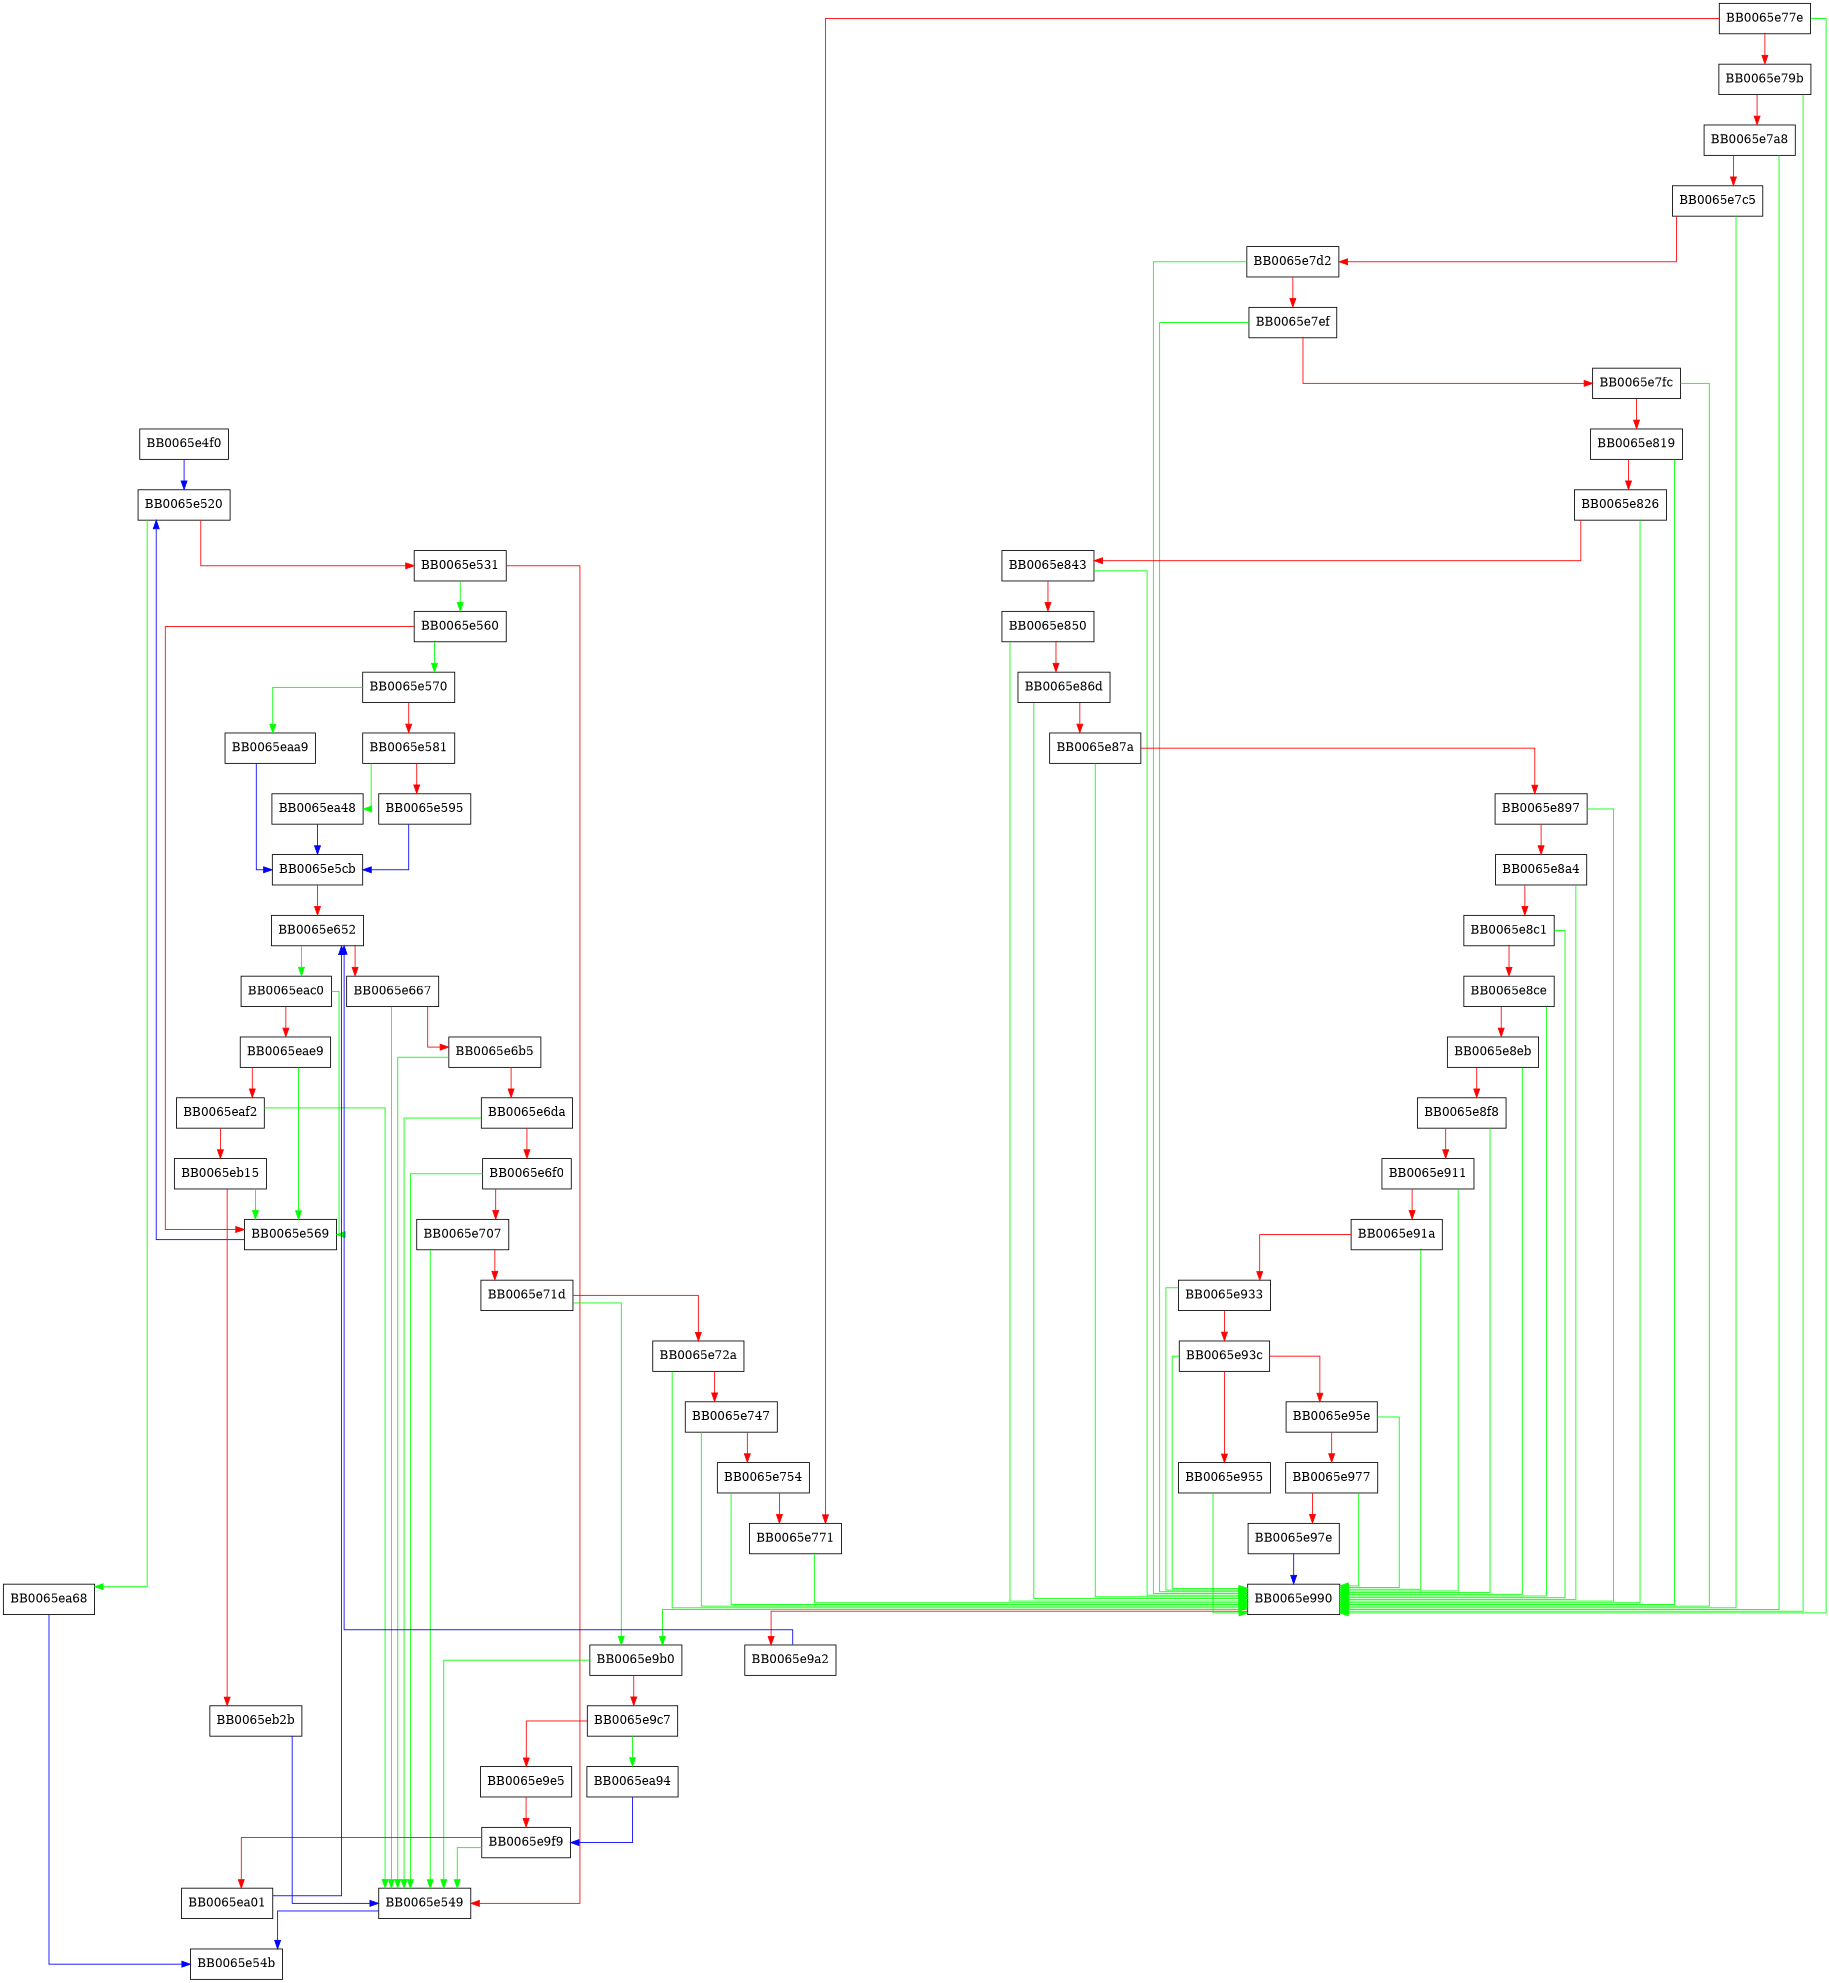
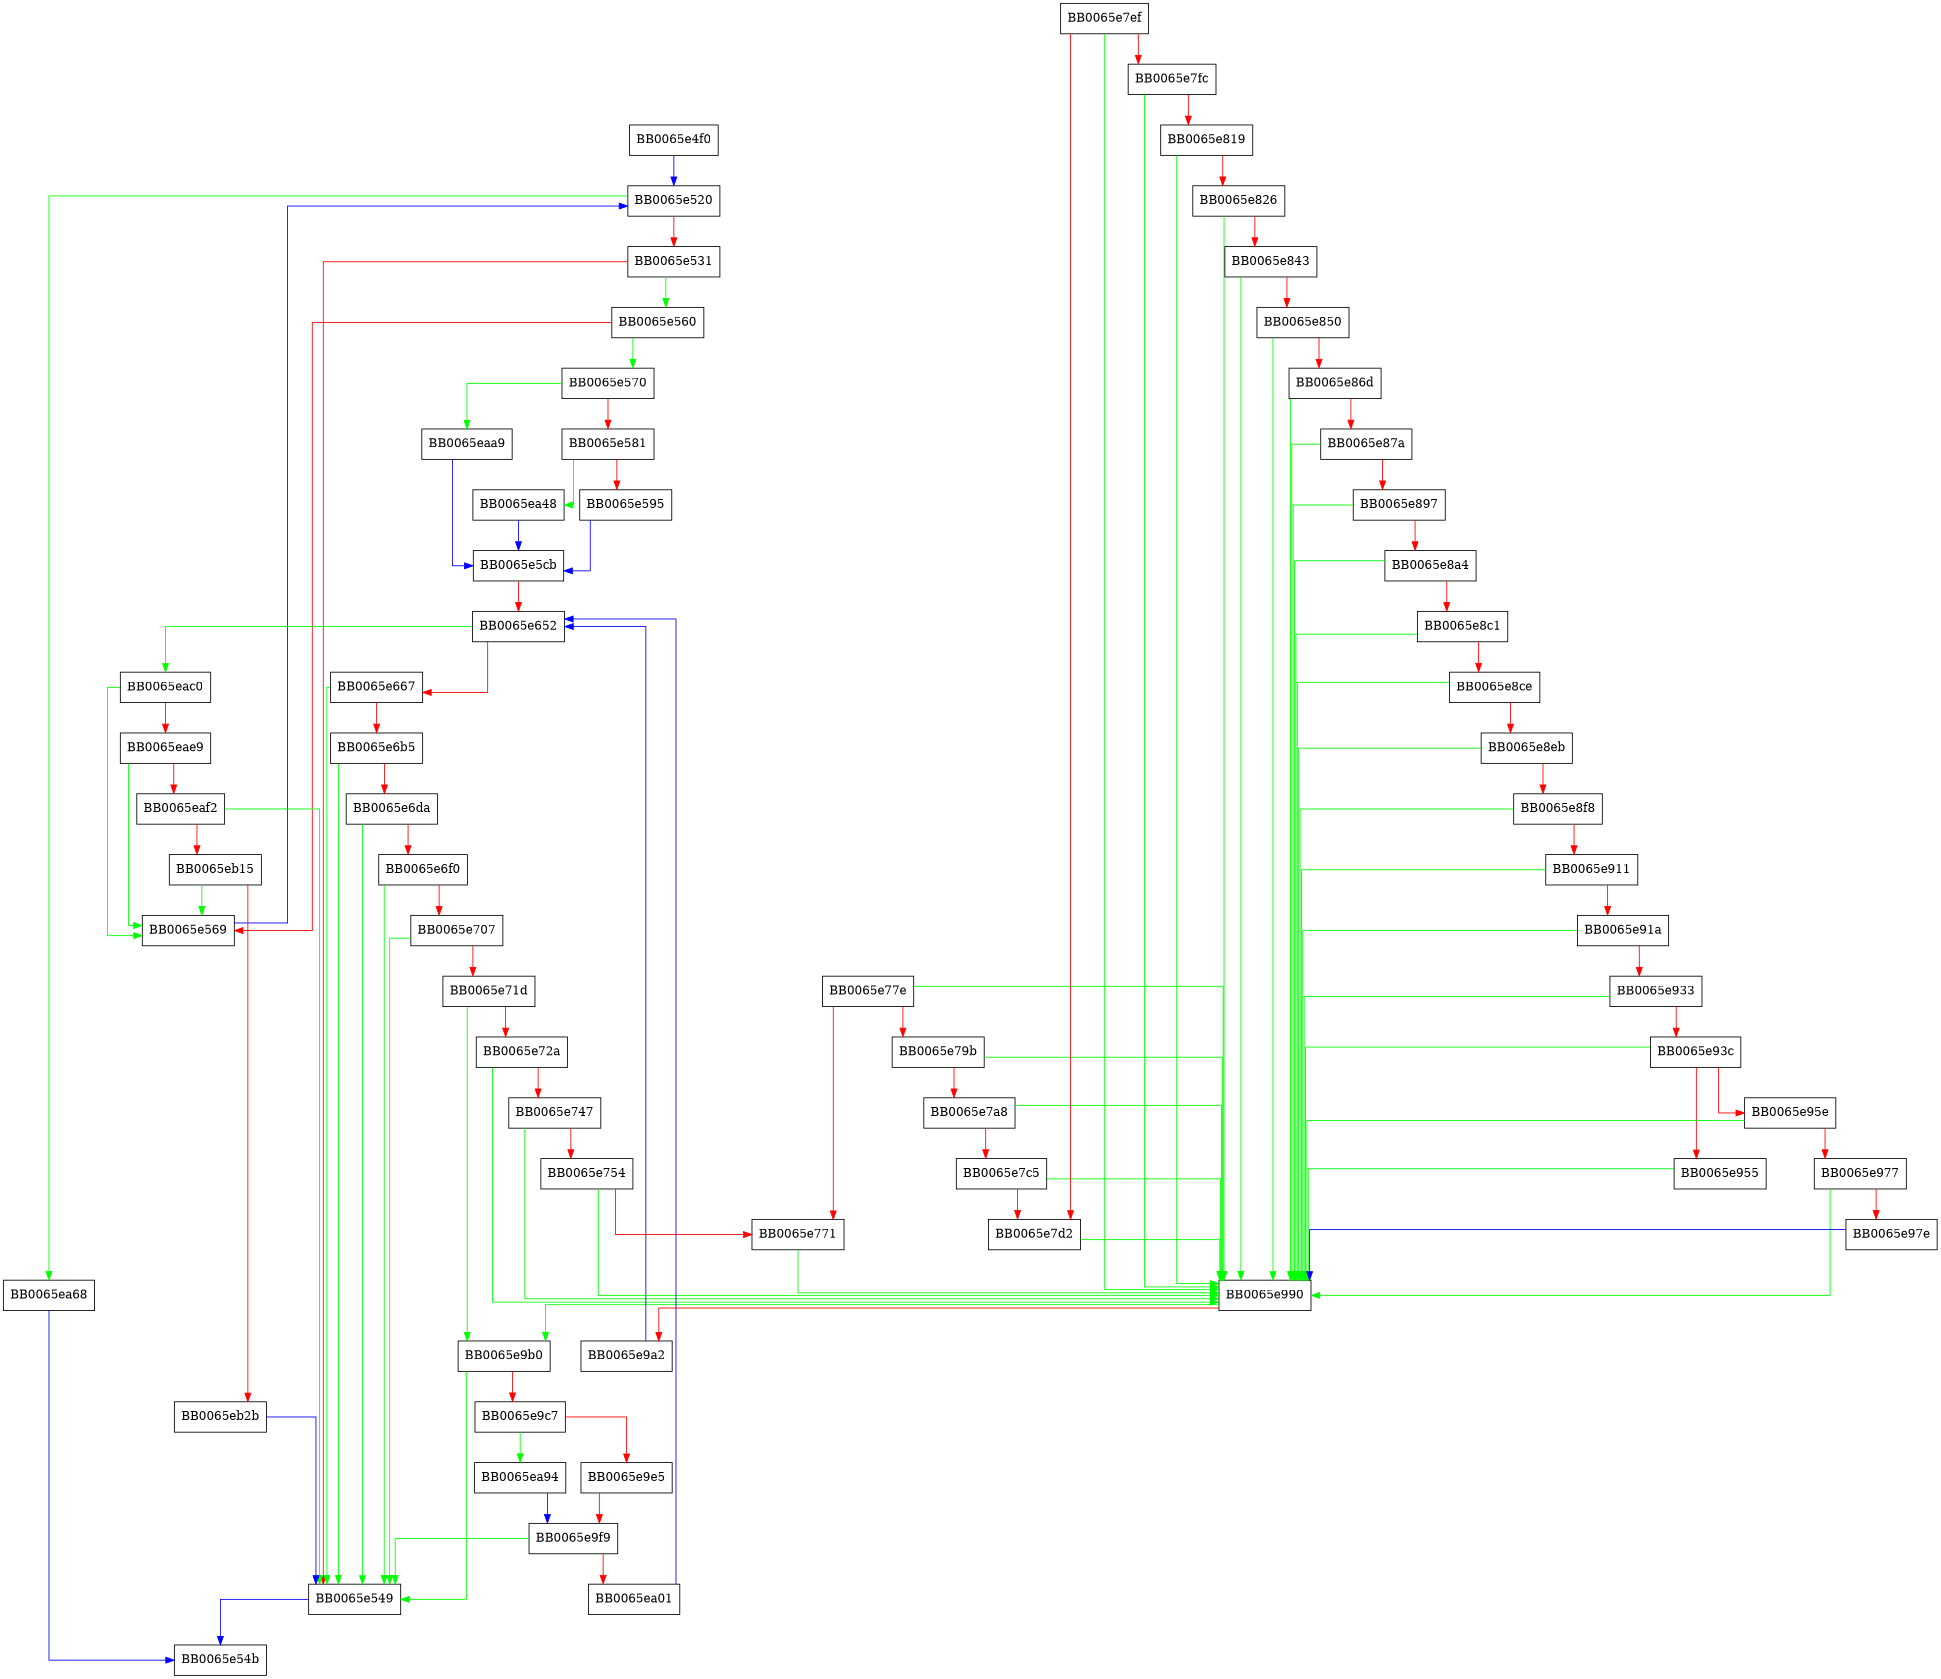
  digraph {
    splines=ortho
    node [shape=box]
    edge [color=red]
    BB0065e4f0
    BB0065e520
    BB0065ea68
    BB0065e531
    BB0065e54b
    BB0065e560
    BB0065e549
    BB0065e570
    BB0065e569
    BB0065eaa9
    BB0065e581
    BB0065e5cb
    BB0065ea48
    BB0065e595
    BB0065e652
    BB0065eac0
    BB0065e667
    BB0065eae9
    BB0065e6b5
    BB0065eaf2
    BB0065e6da
    BB0065e6f0
    BB0065e707
    BB0065e71d
    BB0065e9b0
    BB0065e72a
    BB0065e9c7
    BB0065e990
    BB0065e747
    BB0065ea94
    BB0065e9e5
    BB0065e9a2
    BB0065e754
    BB0065e771
    BB0065e77e
    BB0065e79b
    BB0065e7a8
    BB0065e7c5
    BB0065e7d2
    BB0065e7ef
    BB0065e7fc
    BB0065e819
    BB0065e826
    BB0065e843
    BB0065e850
    BB0065e86d
    BB0065e87a
    BB0065e897
    BB0065e8a4
    BB0065e8c1
    BB0065e8ce
    BB0065e8eb
    BB0065e8f8
    BB0065e911
    BB0065e91a
    BB0065e933
    BB0065e93c
    BB0065e955
    BB0065e95e
    BB0065e977
    BB0065e97e
    BB0065e9f9
    BB0065ea01
    BB0065eb15
    BB0065eb2b
    BB0065e4f0 -> BB0065e520 [color=blue]
    BB0065e520 -> BB0065ea68 [color=green]
    BB0065e520 -> BB0065e531
    BB0065ea68 -> BB0065e54b [color=blue]
    BB0065e531 -> BB0065e560 [color=green]
    BB0065e531 -> BB0065e549
    BB0065e560 -> BB0065e570 [color=green]
    BB0065e560 -> BB0065e569
    BB0065e549 -> BB0065e54b [color=blue]
    BB0065e570 -> BB0065eaa9 [color=green]
    BB0065e570 -> BB0065e581
    BB0065e569 -> BB0065e520 [color=blue]
    BB0065eaa9 -> BB0065e5cb [color=blue]
    BB0065e581 -> BB0065ea48 [color=green]
    BB0065e581 -> BB0065e595
    BB0065e5cb -> BB0065e652
    BB0065ea48 -> BB0065e5cb [color=blue]
    BB0065e595 -> BB0065e5cb [color=blue]
    BB0065e652 -> BB0065eac0 [color=green]
    BB0065e652 -> BB0065e667
    BB0065eac0 -> BB0065e569 [color=green]
    BB0065eac0 -> BB0065eae9
    BB0065e667 -> BB0065e549 [color=green]
    BB0065e667 -> BB0065e6b5
    BB0065eae9 -> BB0065e569 [color=green]
    BB0065eae9 -> BB0065eaf2
    BB0065e6b5 -> BB0065e549 [color=green]
    BB0065e6b5 -> BB0065e6da
    BB0065eaf2 -> BB0065e549 [color=green]
    BB0065eaf2 -> BB0065eb15
    BB0065e6da -> BB0065e549 [color=green]
    BB0065e6da -> BB0065e6f0
    BB0065e6f0 -> BB0065e549 [color=green]
    BB0065e6f0 -> BB0065e707
    BB0065e707 -> BB0065e549 [color=green]
    BB0065e707 -> BB0065e71d
    BB0065e71d -> BB0065e9b0 [color=green]
    BB0065e71d -> BB0065e72a
    BB0065e9b0 -> BB0065e549 [color=green]
    BB0065e9b0 -> BB0065e9c7
    BB0065e72a -> BB0065e990 [color=green]
    BB0065e72a -> BB0065e747
    BB0065e9c7 -> BB0065ea94 [color=green]
    BB0065e9c7 -> BB0065e9e5
    BB0065e990 -> BB0065e9b0 [color=green]
    BB0065e990 -> BB0065e9a2
    BB0065e747 -> BB0065e990 [color=green]
    BB0065e747 -> BB0065e754
    BB0065ea94 -> BB0065e9f9 [color=blue]
    BB0065e9e5 -> BB0065e9f9
    BB0065e9a2 -> BB0065e652 [color=blue]
    BB0065e754 -> BB0065e990 [color=green]
    BB0065e754 -> BB0065e771
    BB0065e771 -> BB0065e990 [color=green]
    BB0065e77e -> BB0065e990 [color=green]
    BB0065e77e -> BB0065e771
    BB0065e77e -> BB0065e79b
    BB0065e79b -> BB0065e990 [color=green]
    BB0065e79b -> BB0065e7a8
    BB0065e7a8 -> BB0065e990 [color=green]
    BB0065e7a8 -> BB0065e7c5
    BB0065e7c5 -> BB0065e990 [color=green]
    BB0065e7c5 -> BB0065e7d2
    BB0065e7d2 -> BB0065e990 [color=green]
-   BB0065e7d2 -> BB0065e7ef
+   BB0065e7ef -> BB0065e7d2
    BB0065e7ef -> BB0065e990 [color=green]
    BB0065e7ef -> BB0065e7fc
    BB0065e7fc -> BB0065e990 [color=green]
    BB0065e7fc -> BB0065e819
    BB0065e819 -> BB0065e990 [color=green]
    BB0065e819 -> BB0065e826
    BB0065e826 -> BB0065e990 [color=green]
    BB0065e826 -> BB0065e843
    BB0065e843 -> BB0065e990 [color=green]
    BB0065e843 -> BB0065e850
    BB0065e850 -> BB0065e990 [color=green]
    BB0065e850 -> BB0065e86d
    BB0065e86d -> BB0065e990 [color=green]
    BB0065e86d -> BB0065e87a
    BB0065e87a -> BB0065e990 [color=green]
    BB0065e87a -> BB0065e897
    BB0065e897 -> BB0065e990 [color=green]
    BB0065e897 -> BB0065e8a4
    BB0065e8a4 -> BB0065e990 [color=green]
    BB0065e8a4 -> BB0065e8c1
    BB0065e8c1 -> BB0065e990 [color=green]
    BB0065e8c1 -> BB0065e8ce
    BB0065e8ce -> BB0065e990 [color=green]
    BB0065e8ce -> BB0065e8eb
    BB0065e8eb -> BB0065e990 [color=green]
    BB0065e8eb -> BB0065e8f8
    BB0065e8f8 -> BB0065e990 [color=green]
    BB0065e8f8 -> BB0065e911
    BB0065e911 -> BB0065e990 [color=green]
    BB0065e911 -> BB0065e91a
    BB0065e91a -> BB0065e990 [color=green]
    BB0065e91a -> BB0065e933
    BB0065e933 -> BB0065e990 [color=green]
    BB0065e933 -> BB0065e93c
    BB0065e93c -> BB0065e990 [color=green]
    BB0065e93c -> BB0065e955
    BB0065e93c -> BB0065e95e
    BB0065e955 -> BB0065e990 [color=green]
    BB0065e95e -> BB0065e990 [color=green]
    BB0065e95e -> BB0065e977
    BB0065e977 -> BB0065e990 [color=green]
    BB0065e977 -> BB0065e97e
    BB0065e97e -> BB0065e990 [color=blue]
    BB0065e9f9 -> BB0065e549 [color=green]
    BB0065e9f9 -> BB0065ea01
    BB0065ea01 -> BB0065e652 [color=blue]
    BB0065eb15 -> BB0065e569 [color=green]
    BB0065eb15 -> BB0065eb2b
    BB0065eb2b -> BB0065e549 [color=blue]
  }
